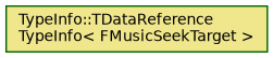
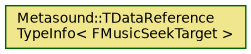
  digraph {
    rankdir=LR
-   n1 [color=darkgreen fillcolor=khaki fontname=Helvetica fontsize=10 height=0.2 label="TypeInfo::TDataReference\lTypeInfo\< FMusicSeekTarget \>" shape=box style=filled width=0.4]
+   n1 [color=darkgreen fillcolor=khaki fontname=Helvetica fontsize=10 height=0.2 label="Metasound::TDataReference\lTypeInfo\< FMusicSeekTarget \>" shape=box style=filled width=0.4]
  }
